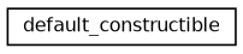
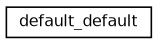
  digraph {
    rankdir=LR
-   n1 [color=black fillcolor=white fontname=Helvetica fontsize=10 height=0.2 label=default_constructible shape=record style=filled width=0.4]
+   n1 [color=black fillcolor=white fontname=Helvetica fontsize=10 height=0.2 label=default_default shape=record style=filled width=0.4]
  }
